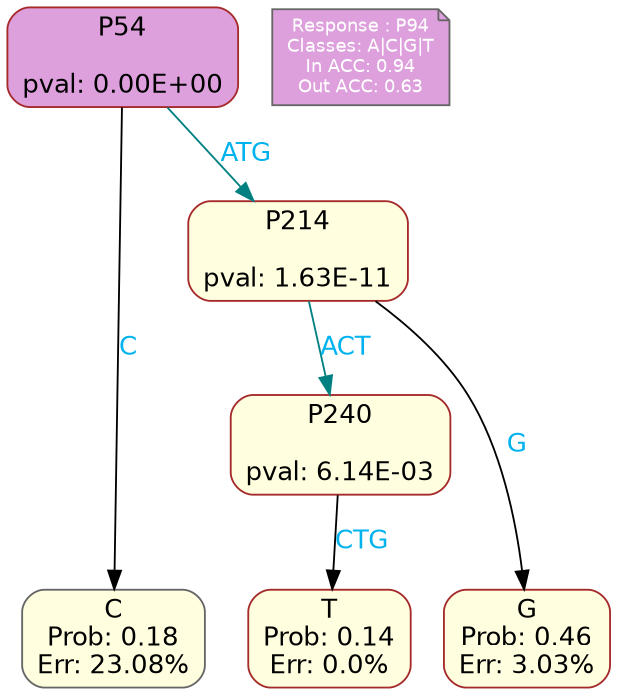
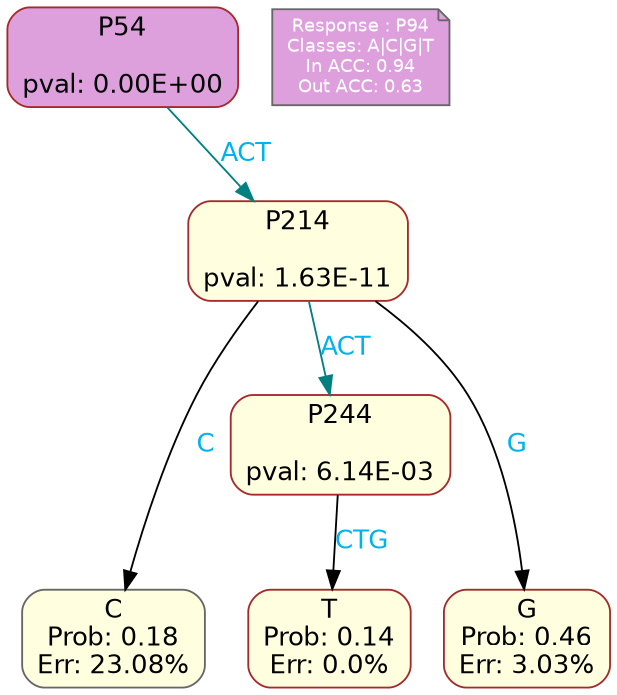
  digraph {
    ranksep=equally
    splines=polylines
    node [color=brown fillcolor=lightyellow fontname=helvetica shape=box style="filled, rounded"]
    edge [color=black fontcolor=deepskyblue2 fontname=helvetica]
    n1 [label="T\nProb: 0.14\nErr: 0.0%"]
    n2 [label="G\nProb: 0.46\nErr: 3.03%"]
    n3 [color=gray40 label="C\nProb: 0.18\nErr: 23.08%"]
    n4 [align=left color=gray40 fillcolor=plum fontcolor=white fontsize=10 label="Response : P94\nClasses: A|C|G|T\nIn ACC: 0.94\nOut ACC: 0.63\n" shape=note style=filled]
    n5 [fillcolor=plum label="P54\n\npval: 0.00E+00"]
    n6 [label="P214\n\npval: 1.63E-11"]
-   n7 [label="P240\n\npval: 6.14E-03"]
+   n7 [label="P244\n\npval: 6.14E-03"]
    subgraph sub_1 {
      rank=same
      n1
      n2
      n3
    }
    subgraph sub_2 {
      rank=same
      n4
      n5
    }
-   n5 -> n3 [label=C]
-   n5 -> n6 [color=teal label=ATG]
+   n6 -> n3 [label=C]
+   n5 -> n6 [color=teal label=ACT]
    n6 -> n2 [label=G]
    n6 -> n7 [color=teal label=ACT]
    n7 -> n1 [label=CTG]
  }
